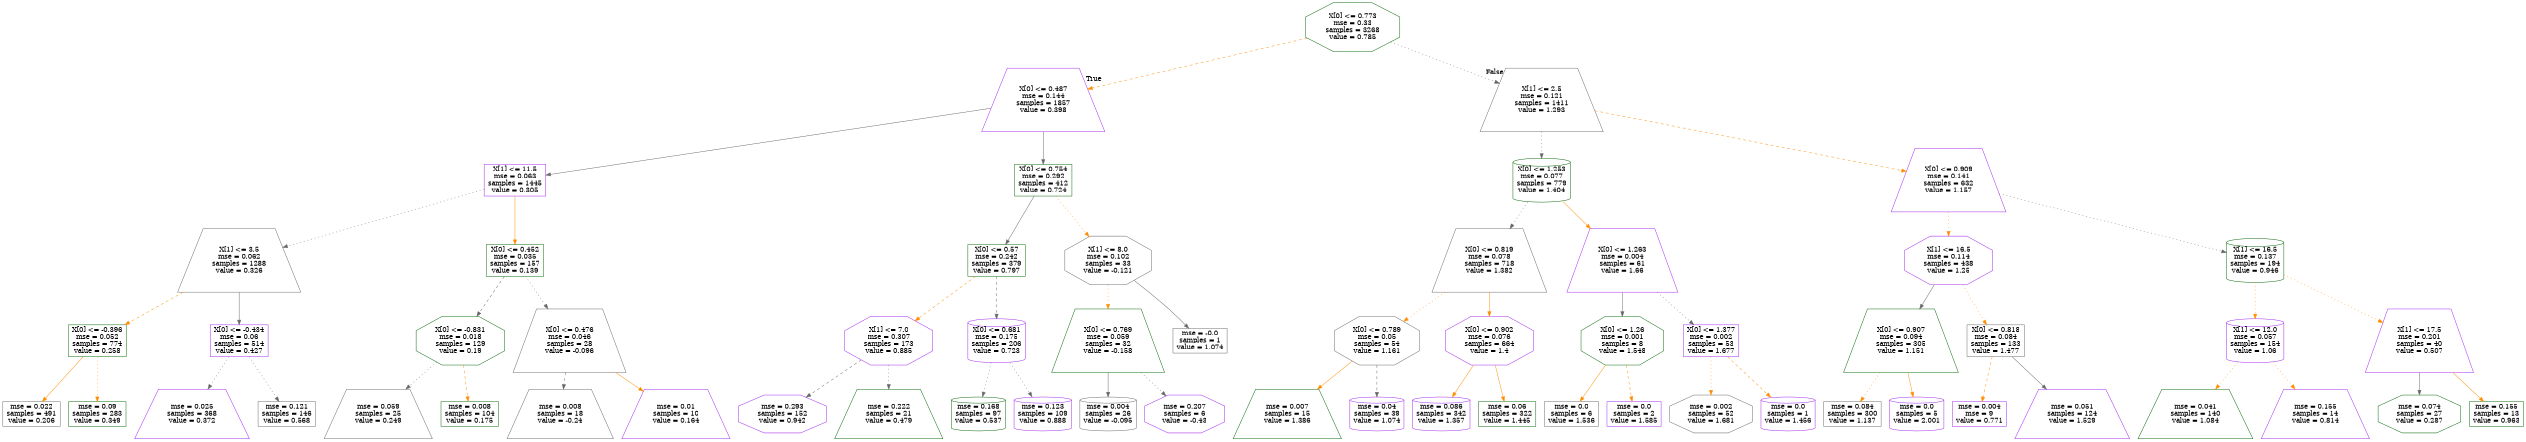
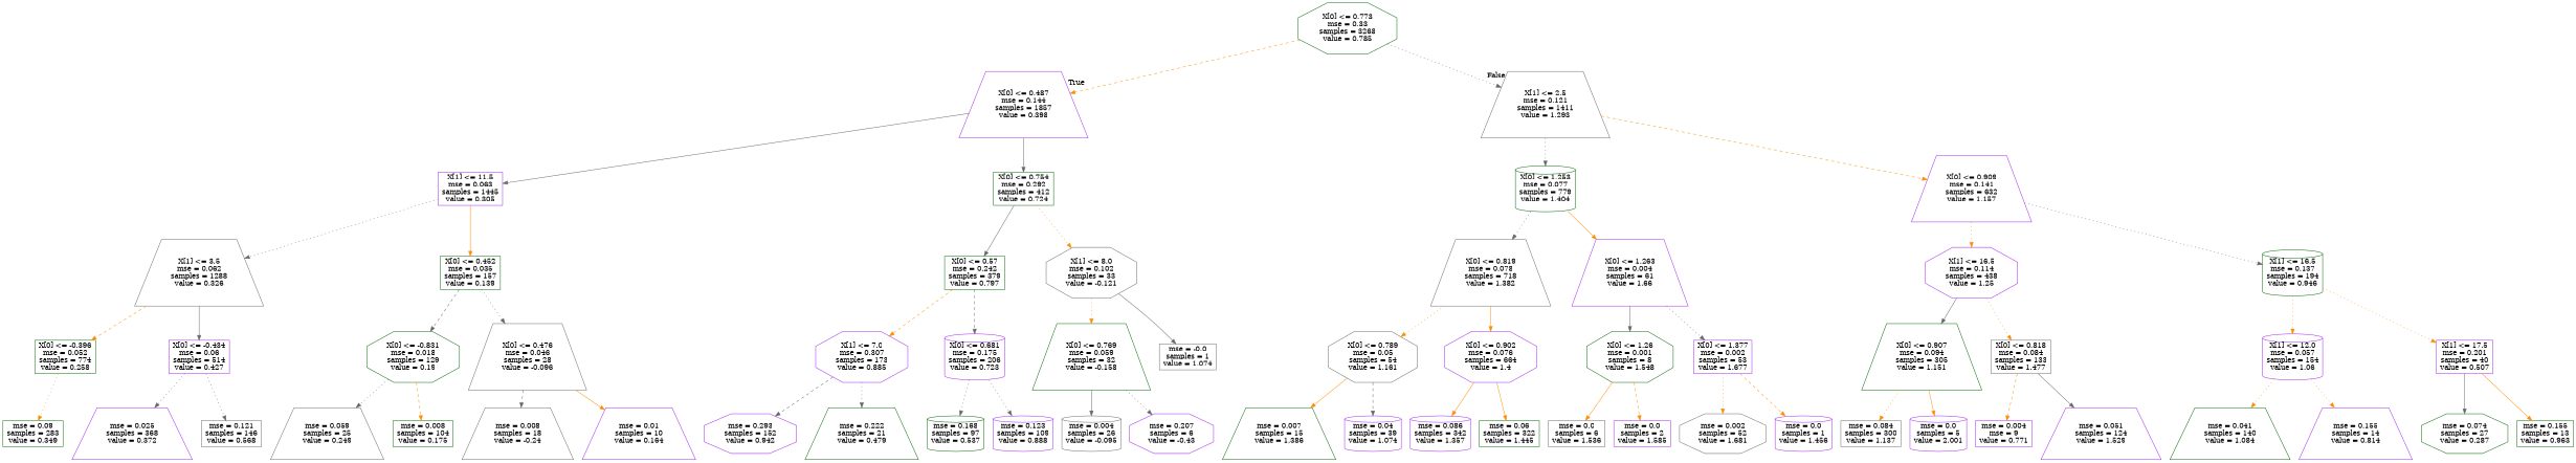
  digraph {
    node [color=purple shape=box]
    edge [color=darkorange style=dotted]
    n1 [color=darkgreen label="X[0] <= 0.773\nmse = 0.33\nsamples = 3268\nvalue = 0.785" shape=octagon]
    n2 [label="X[0] <= 0.487\nmse = 0.144\nsamples = 1857\nvalue = 0.398" shape=trapezium]
    n3 [color=gray40 label="X[1] <= 2.5\nmse = 0.121\nsamples = 1411\nvalue = 1.293" shape=trapezium]
    n4 [label="X[1] <= 11.5\nmse = 0.063\nsamples = 1445\nvalue = 0.305"]
    n5 [color=darkgreen label="X[0] <= 0.754\nmse = 0.292\nsamples = 412\nvalue = 0.724"]
    n6 [color=darkgreen label="X[0] <= 1.253\nmse = 0.077\nsamples = 779\nvalue = 1.404" shape=cylinder]
    n7 [label="X[0] <= 0.909\nmse = 0.141\nsamples = 632\nvalue = 1.157" shape=trapezium]
    n8 [color=gray40 label="X[1] <= 3.5\nmse = 0.062\nsamples = 1288\nvalue = 0.326" shape=trapezium]
    n9 [color=darkgreen label="X[0] <= 0.452\nmse = 0.035\nsamples = 157\nvalue = 0.139"]
    n10 [color=darkgreen label="X[0] <= 0.57\nmse = 0.242\nsamples = 379\nvalue = 0.797"]
    n11 [color=gray40 label="X[1] <= 8.0\nmse = 0.102\nsamples = 33\nvalue = -0.121" shape=octagon]
    n12 [color=darkgreen label="X[0] <= -0.396\nmse = 0.052\nsamples = 774\nvalue = 0.258"]
    n13 [label="X[0] <= -0.434\nmse = 0.06\nsamples = 514\nvalue = 0.427"]
    n14 [color=darkgreen label="X[0] <= -0.831\nmse = 0.018\nsamples = 129\nvalue = 0.19" shape=octagon]
    n15 [color=gray40 label="X[0] <= 0.476\nmse = 0.046\nsamples = 28\nvalue = -0.096" shape=trapezium]
-   n16 [color=gray40 label="mse = 0.022\nsamples = 491\nvalue = 0.206"]
    n17 [color=darkgreen label="mse = 0.09\nsamples = 283\nvalue = 0.349"]
    n18 [label="mse = 0.025\nsamples = 368\nvalue = 0.372" shape=trapezium]
    n19 [color=gray40 label="mse = 0.121\nsamples = 146\nvalue = 0.568"]
    n20 [color=gray40 label="mse = 0.059\nsamples = 25\nvalue = 0.249" shape=trapezium]
    n21 [color=darkgreen label="mse = 0.008\nsamples = 104\nvalue = 0.175"]
    n22 [color=gray40 label="mse = 0.008\nsamples = 18\nvalue = -0.24" shape=trapezium]
    n23 [label="mse = 0.01\nsamples = 10\nvalue = 0.164" shape=trapezium]
    n24 [label="X[1] <= 7.0\nmse = 0.307\nsamples = 173\nvalue = 0.885" shape=octagon]
    n25 [label="X[0] <= 0.681\nmse = 0.175\nsamples = 206\nvalue = 0.723" shape=cylinder]
    n26 [color=darkgreen label="X[0] <= 0.769\nmse = 0.059\nsamples = 32\nvalue = -0.158" shape=trapezium]
    n27 [color=gray40 label="mse = -0.0\nsamples = 1\nvalue = 1.074"]
    n28 [label="mse = 0.293\nsamples = 152\nvalue = 0.942" shape=octagon]
    n29 [color=darkgreen label="mse = 0.222\nsamples = 21\nvalue = 0.479" shape=trapezium]
    n30 [color=darkgreen label="mse = 0.168\nsamples = 97\nvalue = 0.537" shape=cylinder]
    n31 [label="mse = 0.123\nsamples = 109\nvalue = 0.888" shape=cylinder]
    n32 [color=gray40 label="mse = 0.004\nsamples = 26\nvalue = -0.095" shape=cylinder]
    n33 [label="mse = 0.207\nsamples = 6\nvalue = -0.43" shape=octagon]
    n34 [color=gray40 label="X[0] <= 0.819\nmse = 0.078\nsamples = 718\nvalue = 1.382" shape=trapezium]
    n35 [label="X[0] <= 1.263\nmse = 0.004\nsamples = 61\nvalue = 1.66" shape=trapezium]
    n36 [label="X[1] <= 16.5\nmse = 0.114\nsamples = 438\nvalue = 1.25" shape=octagon]
    n37 [color=darkgreen label="X[1] <= 16.5\nmse = 0.137\nsamples = 194\nvalue = 0.946" shape=cylinder]
    n38 [color=gray40 label="X[0] <= 0.789\nmse = 0.05\nsamples = 54\nvalue = 1.161" shape=octagon]
    n39 [label="X[0] <= 0.902\nmse = 0.076\nsamples = 664\nvalue = 1.4" shape=octagon]
    n40 [color=darkgreen label="X[0] <= 1.26\nmse = 0.001\nsamples = 8\nvalue = 1.548" shape=octagon]
    n41 [label="X[0] <= 1.377\nmse = 0.002\nsamples = 53\nvalue = 1.677"]
    n42 [color=darkgreen label="mse = 0.007\nsamples = 15\nvalue = 1.386" shape=trapezium]
    n43 [label="mse = 0.04\nsamples = 39\nvalue = 1.074" shape=cylinder]
    n44 [label="mse = 0.086\nsamples = 342\nvalue = 1.357" shape=cylinder]
    n45 [color=darkgreen label="mse = 0.06\nsamples = 322\nvalue = 1.445"]
    n46 [color=gray40 label="mse = 0.0\nsamples = 6\nvalue = 1.536"]
    n47 [label="mse = 0.0\nsamples = 2\nvalue = 1.585"]
    n48 [color=gray40 label="mse = 0.002\nsamples = 52\nvalue = 1.681" shape=octagon]
    n49 [label="mse = 0.0\nsamples = 1\nvalue = 1.456" shape=cylinder]
    n50 [color=darkgreen label="X[0] <= 0.907\nmse = 0.094\nsamples = 305\nvalue = 1.151" shape=trapezium]
    n51 [color=gray40 label="X[0] <= 0.818\nmse = 0.084\nsamples = 133\nvalue = 1.477"]
    n52 [label="X[1] <= 12.0\nmse = 0.057\nsamples = 154\nvalue = 1.06" shape=cylinder]
-   n53 [label="X[1] <= 17.5\nmse = 0.201\nsamples = 40\nvalue = 0.507" shape=trapezium]
+   n53 [label="X[1] <= 17.5\nmse = 0.201\nsamples = 40\nvalue = 0.507"]
    n54 [color=gray40 label="mse = 0.084\nsamples = 300\nvalue = 1.137"]
    n55 [label="mse = 0.0\nsamples = 5\nvalue = 2.001" shape=cylinder]
    n56 [label="mse = 0.004\nmse = 9\nvalue = 0.771"]
    n57 [label="mse = 0.051\nsamples = 124\nvalue = 1.529" shape=trapezium]
    n58 [color=darkgreen label="mse = 0.041\nsamples = 140\nvalue = 1.084" shape=trapezium]
    n59 [label="mse = 0.155\nsamples = 14\nvalue = 0.814" shape=trapezium]
    n60 [color=darkgreen label="mse = 0.074\nsamples = 27\nvalue = 0.287" shape=octagon]
    n61 [color=darkgreen label="mse = 0.155\nsamples = 13\nvalue = 0.963"]
    n1 -> n2 [headlabel=True labelangle=45 labeldistance=2.5 style=dashed]
    n1 -> n3 [color=gray40 headlabel=False labelangle=-45 labeldistance=2.5]
    n2 -> n4 [color=gray40 style=solid]
    n2 -> n5 [color=gray40 style=solid]
    n3 -> n6 [color=gray40]
    n3 -> n7 [style=dashed]
    n4 -> n8 [color=gray40]
    n4 -> n9 [style=solid]
    n5 -> n10 [color=gray40 style=solid]
    n5 -> n11
    n6 -> n34 [color=gray40]
    n6 -> n35 [style=solid]
    n7 -> n36
    n7 -> n37 [color=gray40]
    n8 -> n12 [style=dashed]
    n8 -> n13 [color=gray40 style=solid]
    n9 -> n14 [color=gray40 style=dashed]
    n9 -> n15 [color=gray40]
    n10 -> n24 [style=dashed]
    n10 -> n25 [color=gray40 style=dashed]
    n11 -> n26
    n11 -> n27 [color=gray40 style=solid]
-   n12 -> n16 [style=solid]
    n12 -> n17
    n13 -> n18 [color=gray40]
    n13 -> n19 [color=gray40]
    n14 -> n20 [color=gray40]
    n14 -> n21 [style=dashed]
    n15 -> n22 [color=gray40 style=dashed]
    n15 -> n23 [style=solid]
    n24 -> n28 [color=gray40 style=dashed]
    n24 -> n29 [color=gray40]
    n25 -> n30 [color=gray40]
    n25 -> n31 [color=gray40]
    n26 -> n32 [color=gray40 style=solid]
    n26 -> n33 [color=gray40]
    n34 -> n38
    n34 -> n39 [style=solid]
    n35 -> n40 [color=gray40 style=solid]
    n35 -> n41 [color=gray40]
    n36 -> n50 [color=gray40 style=solid]
    n36 -> n51
    n37 -> n52
    n37 -> n53
    n38 -> n42 [style=solid]
    n38 -> n43 [color=gray40 style=dashed]
    n39 -> n44 [style=solid]
    n39 -> n45 [style=solid]
    n40 -> n46 [style=solid]
    n40 -> n47 [style=dashed]
    n41 -> n48
    n41 -> n49 [style=dashed]
    n50 -> n54
    n50 -> n55 [style=solid]
    n51 -> n56 [style=dashed]
    n51 -> n57 [color=gray40 style=solid]
    n52 -> n58
    n52 -> n59
    n53 -> n60 [color=gray40 style=solid]
    n53 -> n61 [style=solid]
  }
